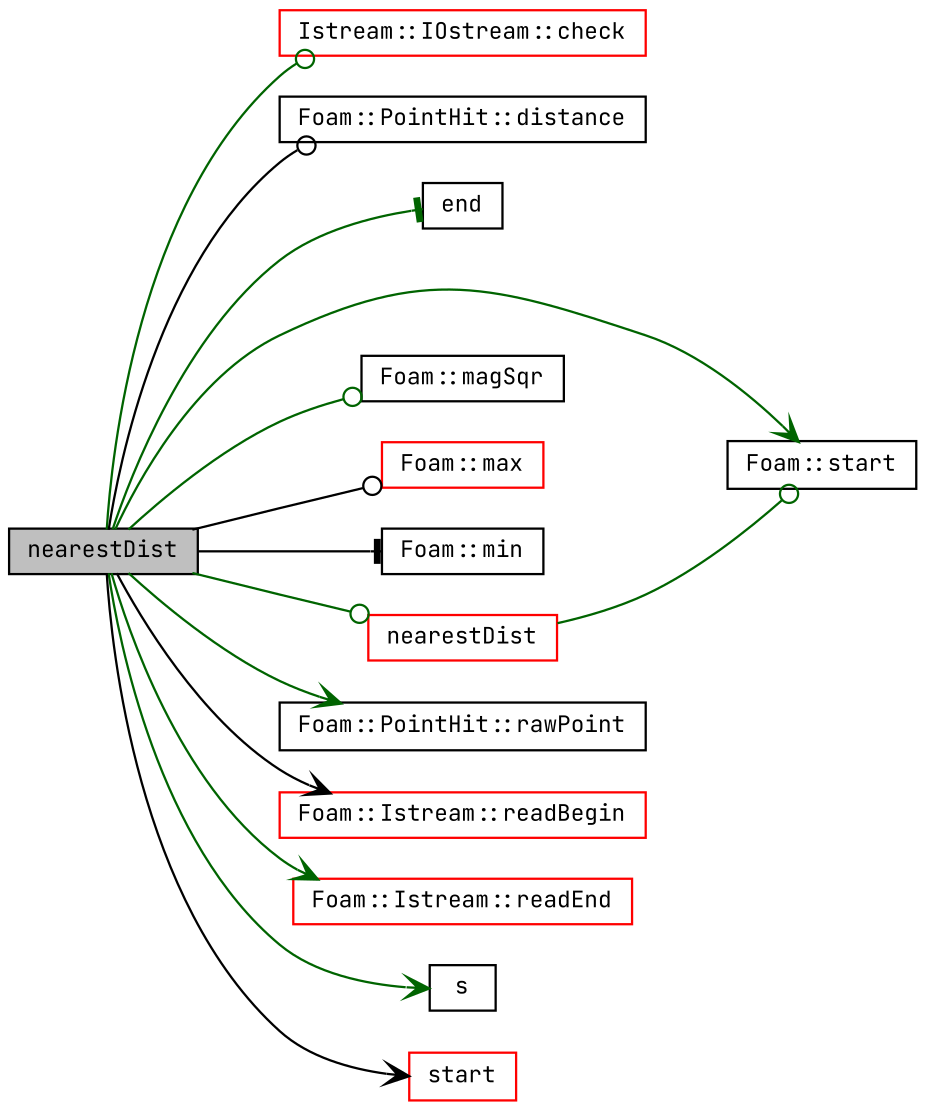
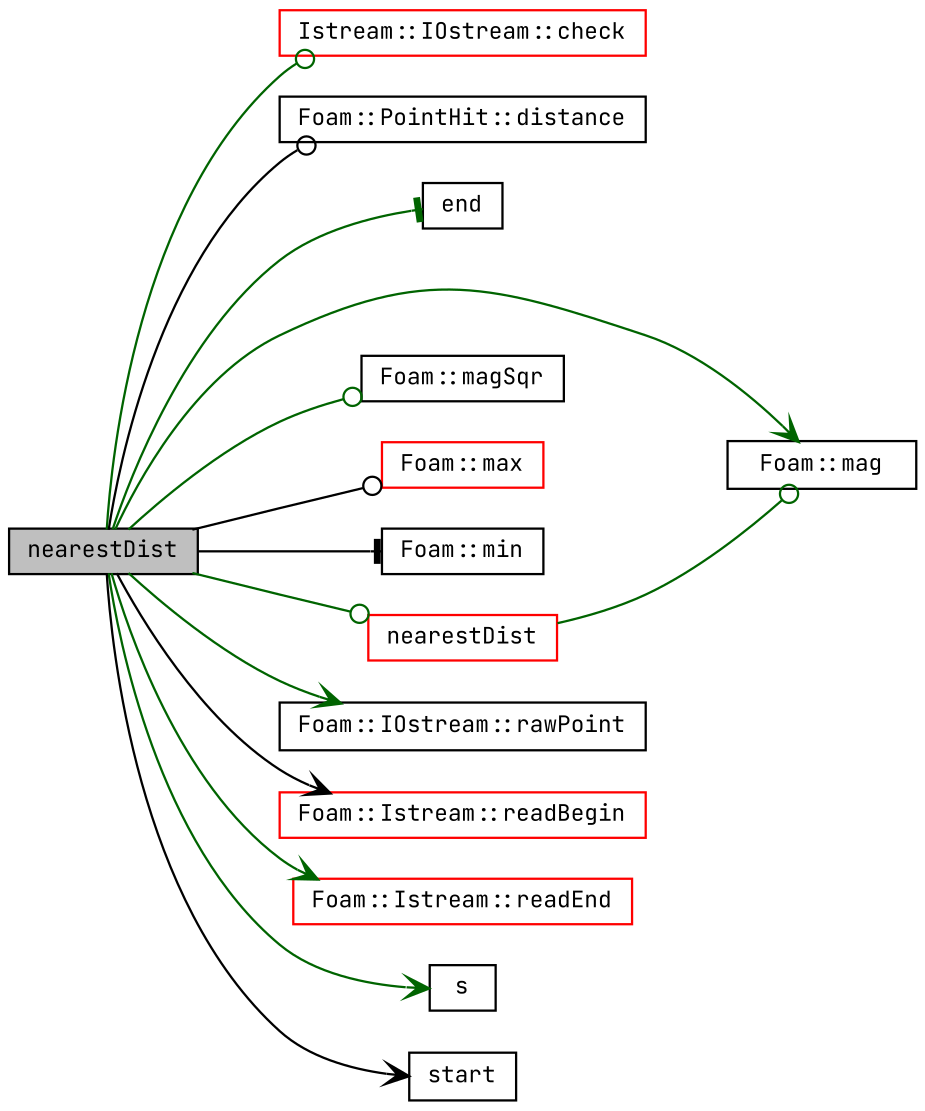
  digraph {
    fontname="JetBrains Mono"
    rankdir=LR
    node [color=black fontname="JetBrains Mono" fontsize=10 shape=record]
    edge [arrowhead=odot color=darkgreen fontname="JetBrains Mono" fontsize=10 labelfontname=Helvetica labelfontsize=10 style=solid]
    n1 [fillcolor=grey75 fontcolor=black height=0.2 label=nearestDist style=filled width=0.4]
    n2 [color=red height=0.2 label="Istream::IOstream::check" width=0.4]
    n3 [height=0.2 label="Foam::PointHit::distance" width=0.4]
    n4 [height=0.2 label=end width=0.4]
-   n5 [height=0.2 label="Foam::start" width=0.4]
+   n5 [height=0.2 label="Foam::mag" width=0.4]
    n6 [height=0.2 label="Foam::magSqr" width=0.4]
    n7 [color=red height=0.2 label="Foam::max" width=0.4]
    n8 [height=0.2 label="Foam::min" width=0.4]
    n9 [color=red height=0.2 label=nearestDist width=0.4]
-   n10 [height=0.2 label="Foam::PointHit::rawPoint" width=0.4]
+   n10 [height=0.2 label="Foam::IOstream::rawPoint" width=0.4]
    n11 [color=red height=0.2 label="Foam::Istream::readBegin" width=0.4]
    n12 [color=red height=0.2 label="Foam::Istream::readEnd" width=0.4]
    n13 [height=0.2 label=s width=0.4]
-   n14 [color=red height=0.2 label=start width=0.4]
+   n14 [height=0.2 label=start width=0.4]
    n1 -> n2
    n1 -> n3 [color=black]
    n1 -> n4 [arrowhead=tee]
    n1 -> n5 [arrowhead=vee]
    n1 -> n6
    n1 -> n7 [color=black]
    n1 -> n8 [arrowhead=tee color=black]
    n1 -> n9
    n1 -> n10 [arrowhead=vee]
    n1 -> n11 [arrowhead=vee color=black]
    n1 -> n12 [arrowhead=vee]
    n1 -> n13 [arrowhead=vee]
    n1 -> n14 [arrowhead=vee color=black]
    n9 -> n5
  }
